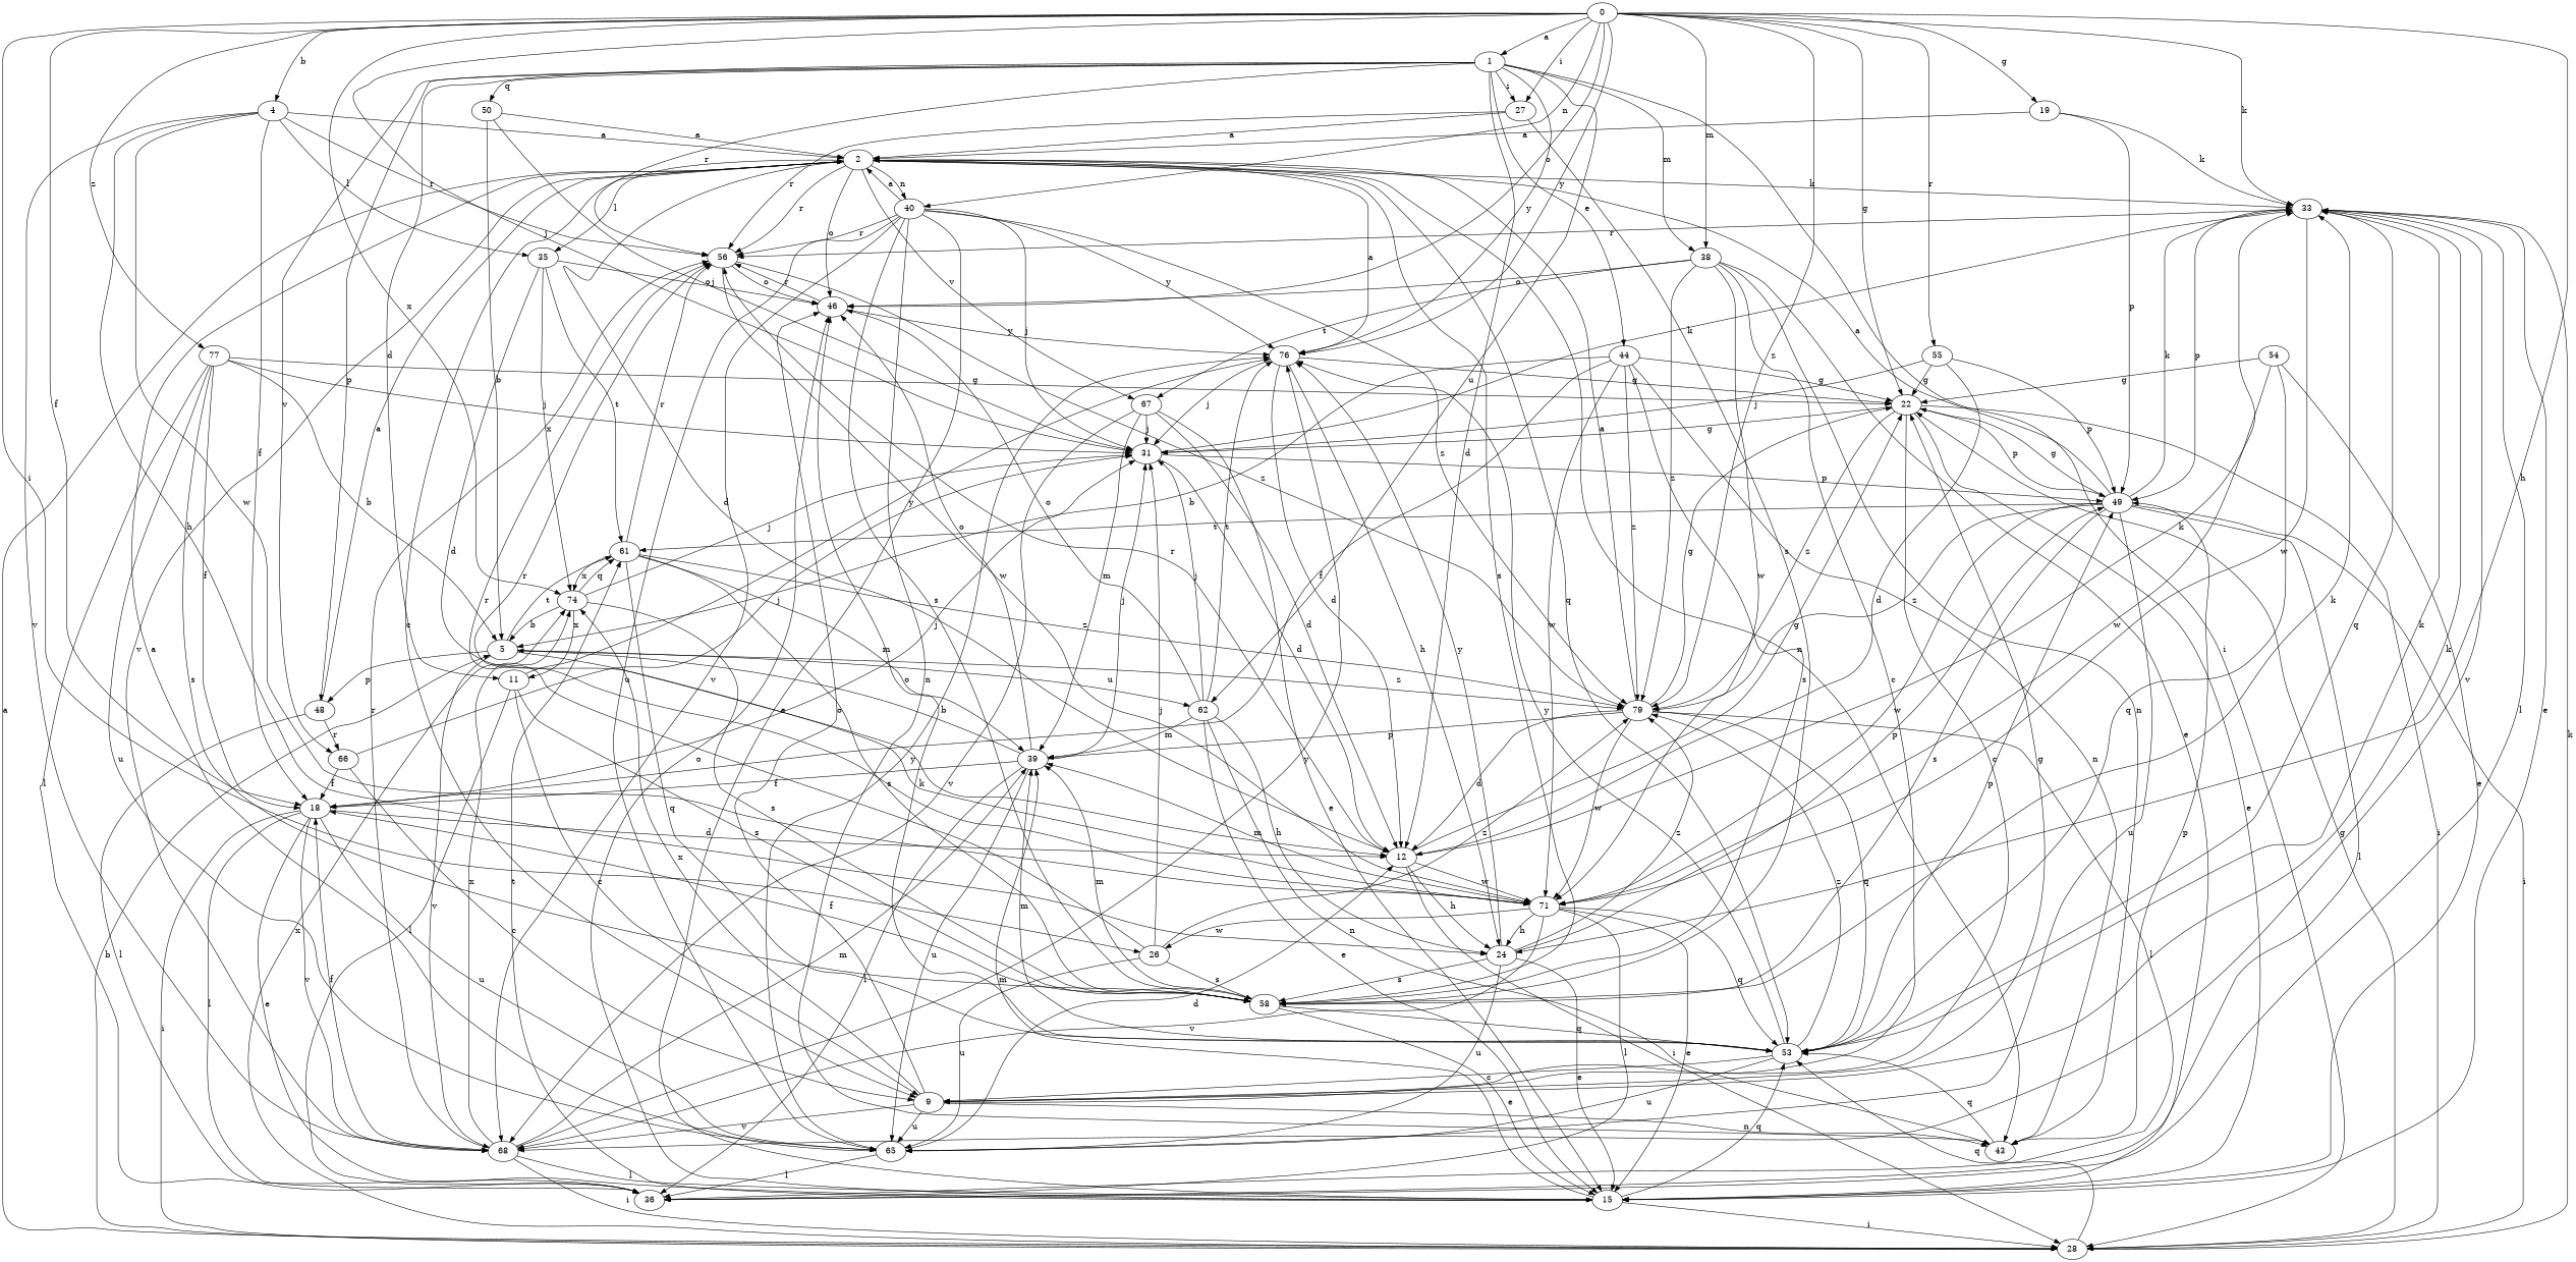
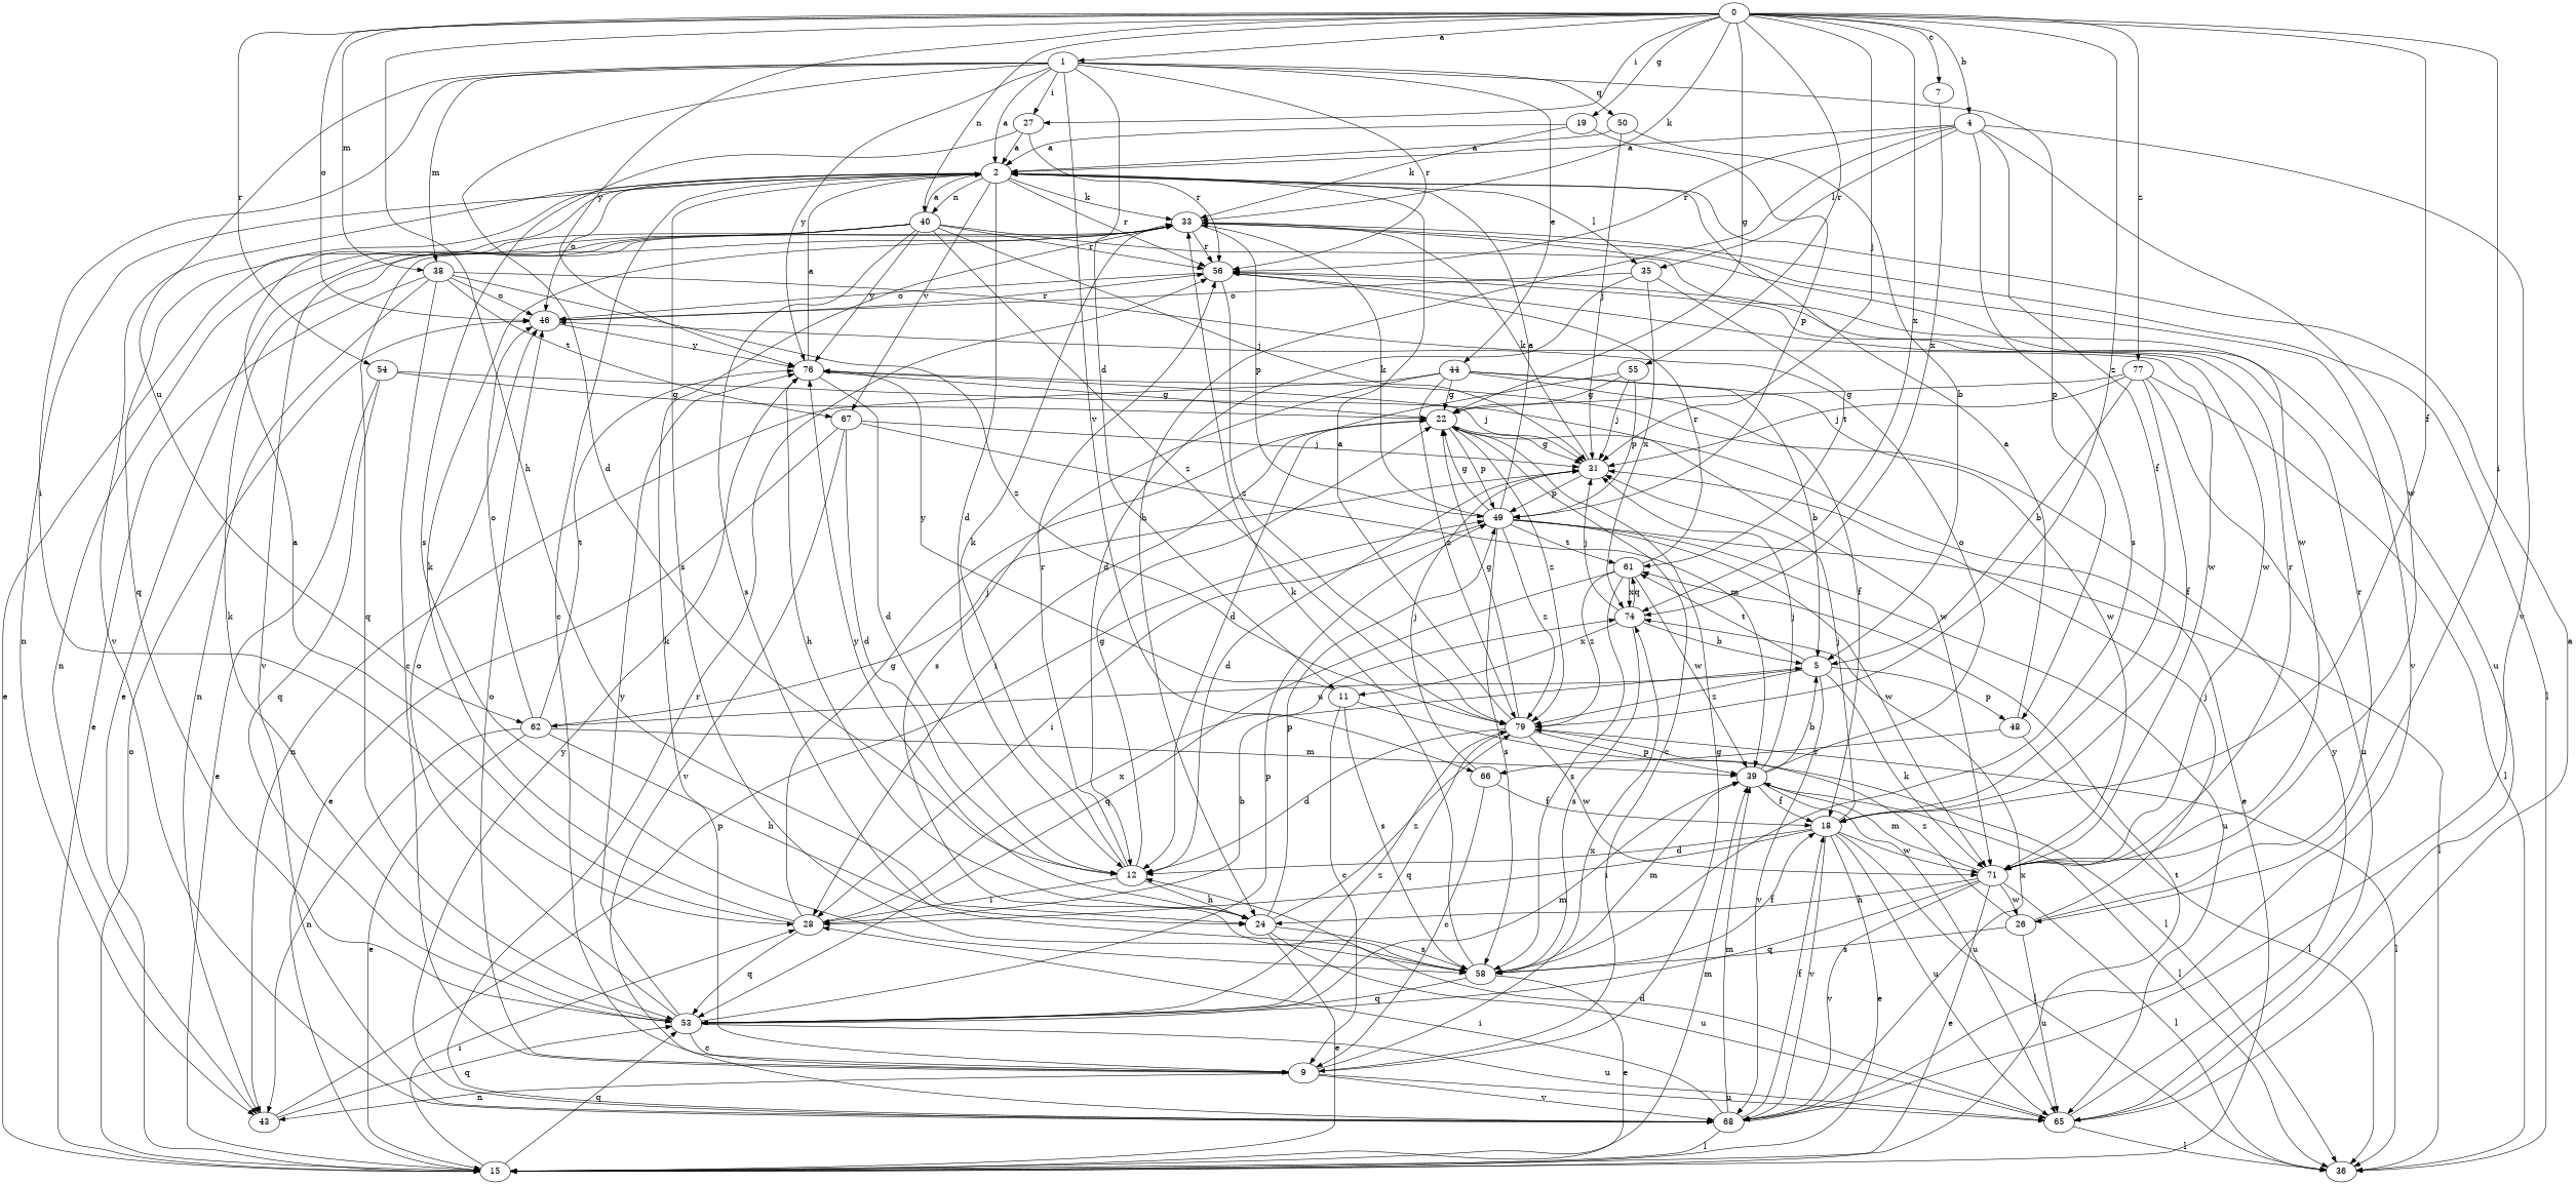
  strict digraph {
    0
    1
    4
+   7
    18
    19
    22
    24
    26
    27
    31
    33
    38
    40
    46
    54
    55
    74
    77
    79
    76
    2
    11
    12
    n25 [label=44]
    28
    48
    50
    56
    62
    66
    35
    68
    71
    15
    65
    36
    49
    9
    58
    53
    43
    67
    5
    61
    39
    0 -> 1 [label=a]
    0 -> 4 [label=b]
+   0 -> 7 [label=c]
    0 -> 18 [label=f]
    0 -> 19 [label=g]
    0 -> 22 [label=g]
    0 -> 24 [label=h]
    0 -> 26 [label=i]
    0 -> 27 [label=i]
    0 -> 31 [label=j]
    0 -> 33 [label=k]
    0 -> 38 [label=m]
    0 -> 40 [label=n]
    0 -> 46 [label=o]
+   0 -> 54 [label=r]
    0 -> 55 [label=r]
    0 -> 74 [label=x]
    0 -> 77 [label=z]
    0 -> 79 [label=z]
    0 -> 76 [label=y]
    1 -> 27 [label=i]
    1 -> 38 [label=m]
    1 -> 76 [label=y]
+   1 -> 2 [label=a]
    1 -> 11 [label=d]
    1 -> 12 [label=d]
    1 -> n25 [label=e]
    1 -> 28 [label=i]
    1 -> 48 [label=p]
    1 -> 50 [label=q]
    1 -> 56 [label=r]
    1 -> 62 [label=u]
    1 -> 66 [label=v]
    4 -> 18 [label=f]
    4 -> 24 [label=h]
    4 -> 2 [label=a]
    4 -> 56 [label=r]
    4 -> 35 [label=l]
    4 -> 68 [label=v]
    4 -> 71 [label=w]
+   7 -> 74 [label=x]
    18 -> 31 [label=j]
    18 -> 12 [label=d]
    18 -> 28 [label=i]
    18 -> 68 [label=v]
-   12 -> 71 [label=w]
+   18 -> 71 [label=w]
    18 -> 15 [label=e]
    18 -> 65 [label=u]
    18 -> 36 [label=l]
    19 -> 33 [label=k]
    19 -> 2 [label=a]
    19 -> 49 [label=p]
    22 -> 31 [label=g]
    22 -> 79 [label=z]
    22 -> 28 [label=i]
-   22 -> 15 [label=e]
+   15 -> 22 [label=e]
    22 -> 49 [label=p]
    22 -> 9 [label=c]
    24 -> 79 [label=z]
    24 -> 76 [label=y]
    24 -> 15 [label=e]
    24 -> 65 [label=u]
    24 -> 49 [label=p]
    24 -> 58 [label=s]
    26 -> 31 [label=j]
    26 -> 79 [label=z]
    26 -> 56 [label=r]
    26 -> 65 [label=u]
    26 -> 58 [label=s]
    27 -> 2 [label=a]
    27 -> 56 [label=r]
    27 -> 58 [label=s]
    31 -> 33 [label=k]
    31 -> 12 [label=d]
    31 -> 49 [label=p]
    33 -> 56 [label=r]
    33 -> 68 [label=v]
    33 -> 71 [label=w]
    33 -> 15 [label=e]
    33 -> 36 [label=l]
    33 -> 49 [label=p]
    33 -> 53 [label=q]
    38 -> 46 [label=o]
    38 -> 79 [label=z]
    38 -> 71 [label=w]
    38 -> 15 [label=e]
    38 -> 9 [label=c]
    38 -> 43 [label=n]
    38 -> 67 [label=t]
    40 -> 31 [label=j]
    40 -> 79 [label=z]
    40 -> 76 [label=y]
    40 -> 2 [label=a]
    40 -> 56 [label=r]
    40 -> 68 [label=v]
    40 -> 15 [label=e]
    40 -> 65 [label=u]
    40 -> 58 [label=s]
    40 -> 43 [label=n]
    46 -> 76 [label=y]
    46 -> 56 [label=r]
    54 -> 22 [label=g]
    54 -> 71 [label=w]
    54 -> 15 [label=e]
    54 -> 53 [label=q]
    55 -> 22 [label=g]
    55 -> 31 [label=j]
    55 -> 12 [label=d]
    55 -> 49 [label=p]
    74 -> 31 [label=j]
    74 -> 11 [label=x]
    74 -> 58 [label=s]
    74 -> 5 [label=b]
    74 -> 61 [label=q]
    77 -> 18 [label=f]
    77 -> 22 [label=g]
    77 -> 31 [label=j]
    77 -> 65 [label=u]
    77 -> 36 [label=l]
-   77 -> 58 [label=s]
+   4 -> 58 [label=s]
    77 -> 5 [label=b]
    79 -> 22 [label=g]
    79 -> 2 [label=a]
    79 -> 12 [label=d]
    79 -> 71 [label=w]
    79 -> 36 [label=l]
    79 -> 53 [label=q]
    79 -> 39 [label=p]
    76 -> 22 [label=g]
    76 -> 24 [label=h]
    76 -> 31 [label=j]
    76 -> 2 [label=a]
    76 -> 12 [label=d]
    2 -> 33 [label=k]
    2 -> 40 [label=n]
    2 -> 46 [label=o]
    2 -> 12 [label=d]
    2 -> 56 [label=r]
    2 -> 35 [label=l]
    2 -> 68 [label=v]
    2 -> 9 [label=c]
    2 -> 58 [label=s]
    2 -> 53 [label=q]
    2 -> 43 [label=n]
    2 -> 67 [label=v]
    11 -> 76 [label=y]
    11 -> 36 [label=l]
    11 -> 9 [label=c]
    11 -> 58 [label=s]
    12 -> 22 [label=g]
    12 -> 24 [label=h]
    12 -> 33 [label=k]
    12 -> 28 [label=i]
    12 -> 56 [label=r]
    n25 -> 18 [label=f]
    n25 -> 22 [label=g]
    n25 -> 79 [label=z]
    n25 -> 71 [label=w]
    n25 -> 58 [label=s]
    n25 -> 43 [label=n]
    n25 -> 5 [label=b]
    28 -> 22 [label=g]
    28 -> 33 [label=k]
    28 -> 74 [label=x]
    28 -> 2 [label=a]
    28 -> 53 [label=q]
    28 -> 5 [label=b]
    48 -> 2 [label=a]
    48 -> 66 [label=r]
    48 -> 36 [label=l]
    50 -> 31 [label=j]
    50 -> 2 [label=a]
    50 -> 5 [label=b]
    56 -> 46 [label=o]
    56 -> 79 [label=z]
    56 -> 71 [label=w]
    62 -> 24 [label=h]
    62 -> 31 [label=j]
    62 -> 46 [label=o]
    62 -> 76 [label=t]
    62 -> 15 [label=e]
    62 -> 43 [label=n]
    62 -> 39 [label=m]
    66 -> 18 [label=f]
    66 -> 31 [label=j]
    66 -> 9 [label=c]
    35 -> 46 [label=o]
    35 -> 74 [label=x]
    35 -> 12 [label=d]
    35 -> 61 [label=t]
    68 -> 18 [label=f]
    68 -> 74 [label=x]
    68 -> 76 [label=y]
    68 -> 28 [label=i]
    68 -> 56 [label=r]
    68 -> 15 [label=l]
    68 -> 39 [label=m]
    71 -> 24 [label=h]
    71 -> 26 [label=w]
    71 -> 56 [label=r]
    71 -> 68 [label=v]
    71 -> 15 [label=e]
    71 -> 36 [label=l]
    71 -> 53 [label=q]
    71 -> 39 [label=m]
    15 -> 46 [label=o]
    15 -> 28 [label=i]
    15 -> 53 [label=q]
    15 -> 61 [label=t]
    15 -> 39 [label=m]
    65 -> 76 [label=y]
    65 -> 2 [label=a]
    65 -> 12 [label=d]
    65 -> 36 [label=l]
    49 -> 22 [label=g]
    49 -> 33 [label=k]
    49 -> 79 [label=z]
    49 -> 2 [label=a]
    49 -> 28 [label=i]
    49 -> 71 [label=w]
    49 -> 65 [label=u]
    49 -> 36 [label=l]
    49 -> 58 [label=s]
    49 -> 61 [label=t]
    9 -> 22 [label=g]
    9 -> 33 [label=k]
    9 -> 46 [label=o]
    9 -> 74 [label=x]
    9 -> 68 [label=v]
    9 -> 65 [label=u]
    9 -> 43 [label=n]
    58 -> 18 [label=f]
    58 -> 33 [label=k]
    58 -> 15 [label=e]
    58 -> 53 [label=q]
    58 -> 39 [label=m]
    53 -> 33 [label=k]
    53 -> 46 [label=o]
    53 -> 79 [label=z]
    53 -> 76 [label=y]
    53 -> 65 [label=u]
    53 -> 49 [label=p]
    53 -> 9 [label=c]
    53 -> 39 [label=m]
    43 -> 49 [label=p]
    43 -> 53 [label=q]
    67 -> 31 [label=j]
    67 -> 12 [label=d]
    67 -> 68 [label=v]
    67 -> 15 [label=e]
    67 -> 39 [label=m]
    5 -> 79 [label=z]
    5 -> 48 [label=p]
    5 -> 62 [label=u]
    5 -> 68 [label=v]
    5 -> 71 [label=k]
    5 -> 61 [label=t]
    61 -> 74 [label=x]
    61 -> 79 [label=z]
    61 -> 56 [label=r]
    61 -> 58 [label=s]
    61 -> 53 [label=q]
-   61 -> 39 [label=m]
+   61 -> 39 [label=w]
    39 -> 18 [label=f]
    39 -> 31 [label=j]
    39 -> 46 [label=o]
    39 -> 65 [label=u]
    39 -> 36 [label=l]
    39 -> 5 [label=b]
  }
